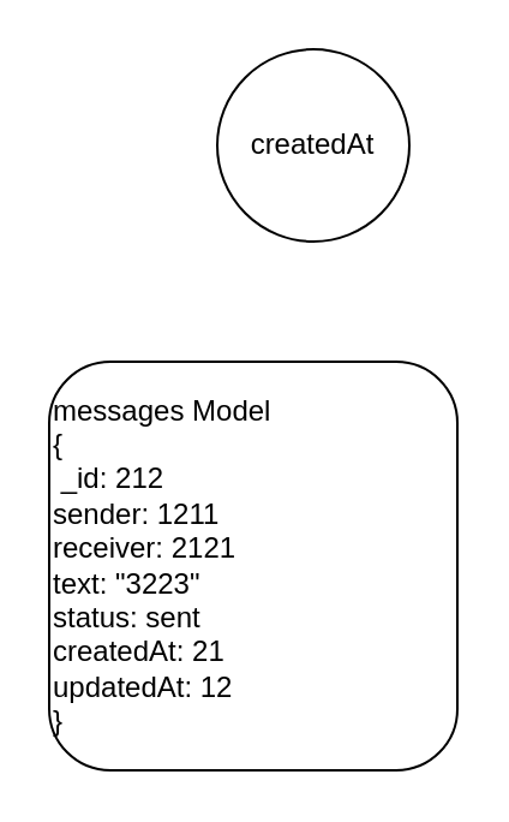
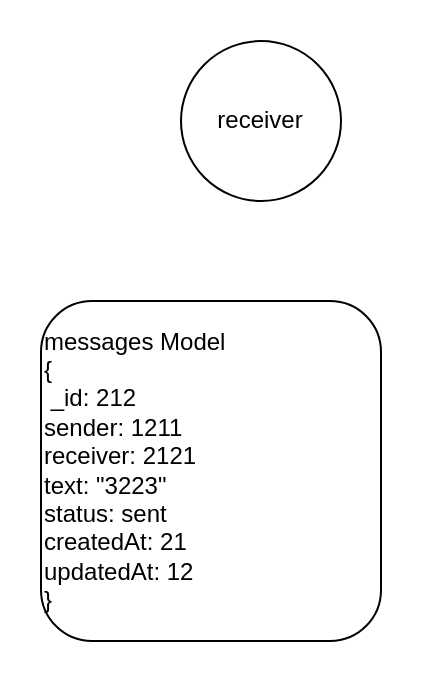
  <mxCell id="0" />
  <mxCell id="1" parent="0" />
- <mxCell id="2" value="createdAt" style="ellipse;whiteSpace=wrap;html=1;" vertex="1" parent="1"><mxGeometry x="90" y="20" width="80" height="80" as="geometry" /></mxCell>
+ <mxCell id="2" value="receiver" style="ellipse;whiteSpace=wrap;html=1;" vertex="1" parent="1"><mxGeometry x="90" y="20" width="80" height="80" as="geometry" /></mxCell>
  <mxCell id="3" value="&lt;div style=&quot;text-align: justify;&quot;&gt;&lt;span style=&quot;background-color: initial;&quot;&gt;messages Model&lt;/span&gt;&lt;/div&gt;&lt;div style=&quot;text-align: justify;&quot;&gt;&lt;span style=&quot;background-color: initial;&quot;&gt;{&lt;/span&gt;&lt;/div&gt;&lt;div style=&quot;text-align: justify;&quot;&gt;&lt;span style=&quot;background-color: initial;&quot;&gt;&amp;nbsp;_id: 212&lt;/span&gt;&lt;/div&gt;&lt;div style=&quot;text-align: justify;&quot;&gt;&lt;span style=&quot;background-color: initial;&quot;&gt;sender: 1211&lt;/span&gt;&lt;/div&gt;&lt;div style=&quot;text-align: justify;&quot;&gt;&lt;span style=&quot;background-color: initial;&quot;&gt;receiver: 2121&lt;/span&gt;&lt;/div&gt;&lt;div style=&quot;text-align: justify;&quot;&gt;&lt;span style=&quot;background-color: initial;&quot;&gt;text: &quot;3223&quot;&lt;/span&gt;&lt;/div&gt;&lt;div style=&quot;text-align: justify;&quot;&gt;status: sent&lt;/div&gt;&lt;div style=&quot;text-align: justify;&quot;&gt;createdAt: 21&lt;/div&gt;&lt;div style=&quot;&quot;&gt;&lt;span style=&quot;background-color: initial;&quot;&gt;updatedAt: 12&amp;nbsp;&lt;/span&gt;&lt;/div&gt;&lt;div style=&quot;text-align: justify;&quot;&gt;&lt;span style=&quot;background-color: initial;&quot;&gt;}&lt;/span&gt;&lt;/div&gt;" style="rounded=1;whiteSpace=wrap;html=1;align=left;" vertex="1" parent="1"><mxGeometry x="20" y="150" width="170" height="170" as="geometry" /></mxCell>
